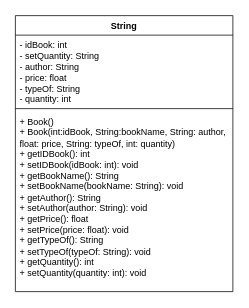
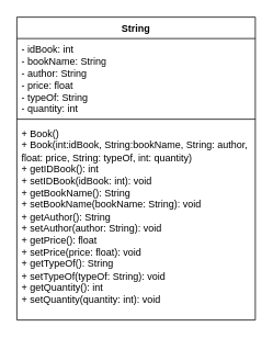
  <mxCell id="0" />
  <mxCell id="1" parent="0" />
  <mxCell id="2" value="String" style="swimlane;fontStyle=1;align=center;verticalAlign=top;childLayout=stackLayout;horizontal=1;startSize=26;horizontalStack=0;resizeParent=1;resizeParentMax=0;resizeLast=0;collapsible=1;marginBottom=0;whiteSpace=wrap;html=1;" vertex="1" parent="1"><mxGeometry x="20" y="20" width="290" height="368" as="geometry" /></mxCell>
- <mxCell id="3" value="- idBook: int&lt;div&gt;- setQuantity: String&lt;/div&gt;&lt;div&gt;- author: String&lt;/div&gt;&lt;div&gt;- price: float&lt;/div&gt;&lt;div&gt;- typeOf: String&lt;/div&gt;&lt;div&gt;- quantity: int&lt;/div&gt;" style="text;strokeColor=none;fillColor=none;align=left;verticalAlign=top;spacingLeft=4;spacingRight=4;overflow=hidden;rotatable=0;points=[[0,0.5],[1,0.5]];portConstraint=eastwest;whiteSpace=wrap;html=1;" vertex="1" parent="2"><mxGeometry y="26" width="290" height="94" as="geometry" /></mxCell>
+ <mxCell id="3" value="- idBook: int&lt;div&gt;- bookName: String&lt;/div&gt;&lt;div&gt;- author: String&lt;/div&gt;&lt;div&gt;- price: float&lt;/div&gt;&lt;div&gt;- typeOf: String&lt;/div&gt;&lt;div&gt;- quantity: int&lt;/div&gt;" style="text;strokeColor=none;fillColor=none;align=left;verticalAlign=top;spacingLeft=4;spacingRight=4;overflow=hidden;rotatable=0;points=[[0,0.5],[1,0.5]];portConstraint=eastwest;whiteSpace=wrap;html=1;" vertex="1" parent="2"><mxGeometry y="26" width="290" height="94" as="geometry" /></mxCell>
  <mxCell id="4" value="" style="line;strokeWidth=1;fillColor=none;align=left;verticalAlign=middle;spacingTop=-1;spacingLeft=3;spacingRight=3;rotatable=0;labelPosition=right;points=[];portConstraint=eastwest;strokeColor=inherit;" vertex="1" parent="2"><mxGeometry y="120" width="290" height="8" as="geometry" /></mxCell>
  <mxCell id="5" value="&lt;div&gt;+ Book()&lt;/div&gt;&lt;div&gt;+ Book(int:idBook, String:bookName, String: author,&lt;/div&gt;&lt;div&gt;float: price, String: typeOf, int: quantity)&lt;/div&gt;+ getIDBook(): int&lt;div&gt;+ setIDBook(idBook: int): void&lt;/div&gt;&lt;div&gt;+ getBookName(): String&amp;nbsp;&lt;/div&gt;&lt;div&gt;+ setBookName(bookName: String): void&lt;/div&gt;&lt;div&gt;+ getAuthor(): String&amp;nbsp;&lt;/div&gt;&lt;div&gt;+ setAuthor(author: String): void&lt;/div&gt;&lt;div&gt;+ getPrice(): float&lt;/div&gt;&lt;div&gt;+ setPrice(price: float): void&lt;/div&gt;&lt;div&gt;+ getTypeOf(): String&lt;/div&gt;&lt;div&gt;+ setTypeOf(typeOf: String): void&lt;/div&gt;&lt;div&gt;+ getQuantity(): int&lt;/div&gt;&lt;div&gt;+ setQuantity(quantity: int): void&lt;/div&gt;&lt;div&gt;&lt;br&gt;&lt;/div&gt;&lt;div&gt;&lt;br&gt;&lt;/div&gt;" style="text;strokeColor=none;fillColor=none;align=left;verticalAlign=top;spacingLeft=4;spacingRight=4;overflow=hidden;rotatable=0;points=[[0,0.5],[1,0.5]];portConstraint=eastwest;whiteSpace=wrap;html=1;" vertex="1" parent="2"><mxGeometry y="128" width="290" height="240" as="geometry" /></mxCell>
